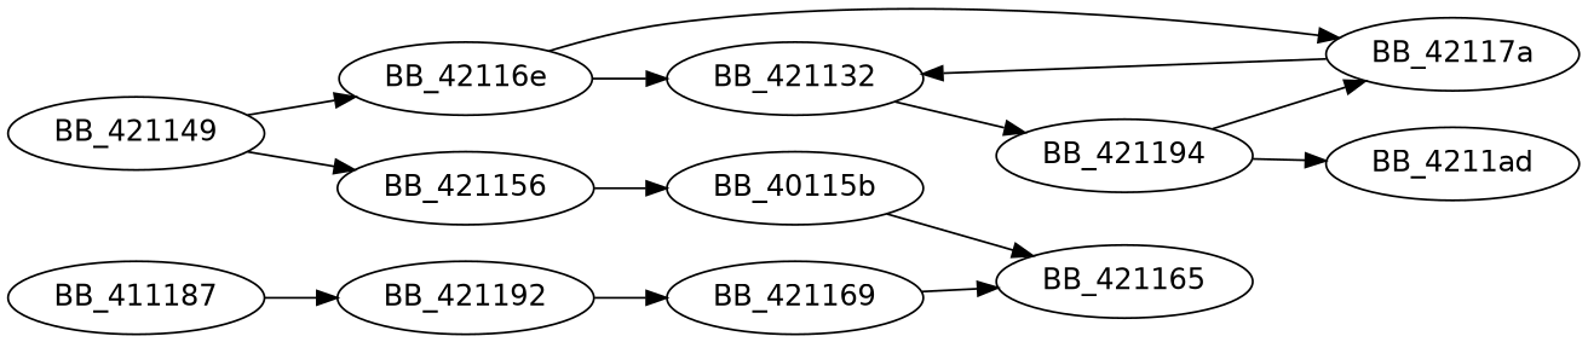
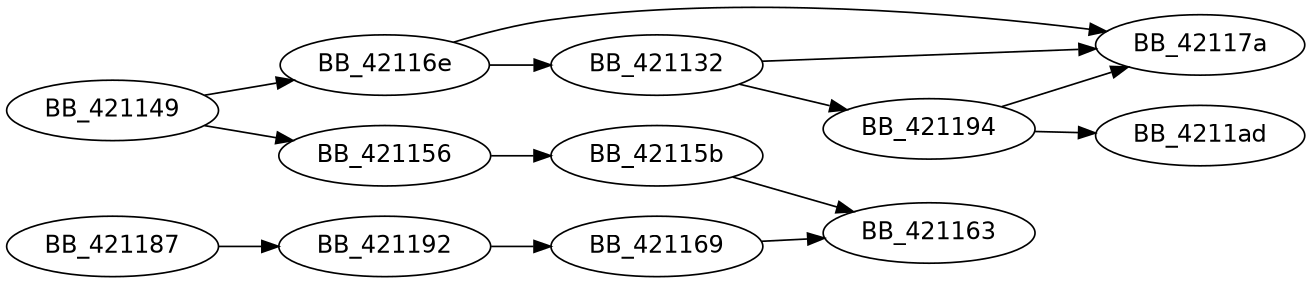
  digraph {
    fontname="DejaVu Sans"
    rankdir=LR
    node [fontname="DejaVu Sans"]
    edge [fontname="DejaVu Sans"]
    BB_421149
    BB_421156
    BB_42116e
-   BB_42115b [label=BB_40115b]
+   BB_42115b
    n5 [label=BB_421132]
    BB_42117a
-   BB_421163 [label=BB_421165]
+   BB_421163
    BB_421194
    BB_421169
    BB_4211ad
-   BB_421187 [label=BB_411187]
+   BB_421187
    BB_421192
    BB_421149 -> BB_421156
    BB_421149 -> BB_42116e
    BB_421156 -> BB_42115b
    BB_42116e -> n5
    BB_42116e -> BB_42117a
    BB_42115b -> BB_421163
-   BB_42117a -> n5
+   n5 -> BB_42117a
    n5 -> BB_421194
    BB_421194 -> BB_42117a
    BB_421194 -> BB_4211ad
    BB_421169 -> BB_421163
    BB_421187 -> BB_421192
    BB_421192 -> BB_421169
  }
